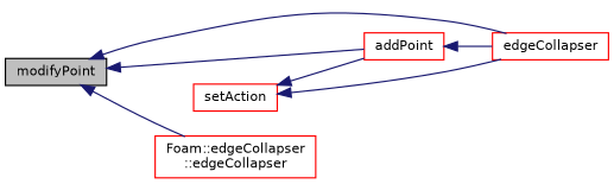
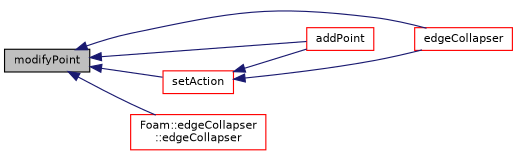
  digraph {
    rankdir=LR
    node [color=red fontname=Helvetica fontsize=10 shape=record]
    edge [color=midnightblue dir=back fontname=Helvetica fontsize=10 labelfontname=Helvetica labelfontsize=10 style=solid]
    n1 [color=black fillcolor=grey75 fontcolor=black height=0.2 label=modifyPoint style=filled width=0.4]
    n2 [height=0.2 label=addPoint width=0.4]
    n3 [height=0.2 label=edgeCollapser width=0.4]
    n4 [height=0.2 label=setAction width=0.4]
    n5 [height=0.2 label="Foam::edgeCollapser\l::edgeCollapser" width=0.4]
    n1 -> n2
    n1 -> n3
+   n1 -> n4
    n1 -> n5
-   n2 -> n3
    n4 -> n2
    n4 -> n3
  }
